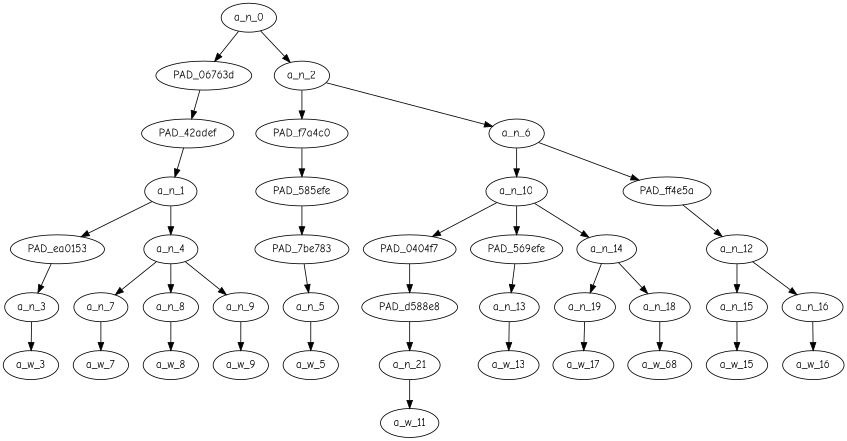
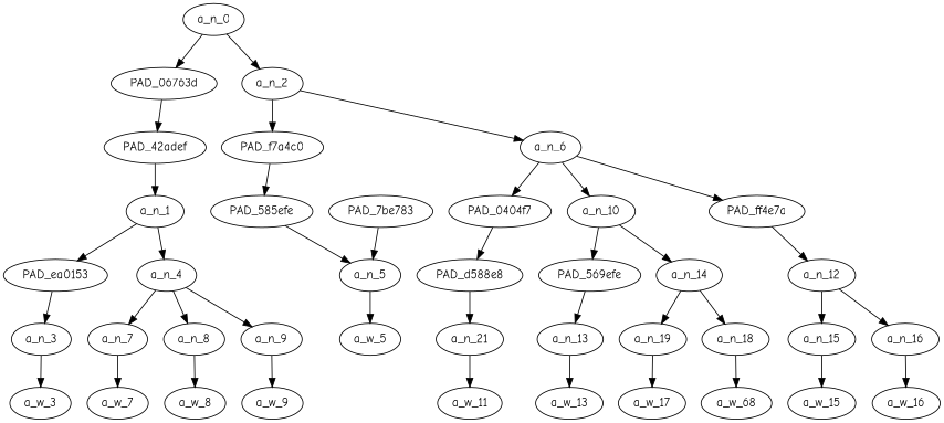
  strict digraph {
    fontname="Comic Neue"
    node [div_dir=1 fontname="Comic Neue" index=0 level=1 text_span="[4]" value=0.04174292]
    edge [fontname="Comic Neue"]
    a_n_0 [level=6 text_span="[0, 1, 2, 3, 4, 5, 6, 7, 8, 9, 10]" value=0.99999997]
    PAD_06763d [div_dir=-1 level=5 text_span="[0, 1, 2, 3]" value=0.53107263]
    a_n_2 [index=1 level=5 text_span="[4, 5, 6, 7, 8, 9, 10]" value=0.46878861]
    PAD_42adef [div_dir=-1 level=4 text_span="[0, 1, 2, 3]" value=0.53107263]
    PAD_f7a4c0 [index=1 level=4]
    a_n_6 [index=2 level=4 text_span="[5, 6, 7, 8, 9, 10]" value=0.42664817]
    a_n_1 [div_dir=-1 level=3 text_span="[0, 1, 2, 3]" value=0.53107263]
    PAD_585efe [index=1 level=3]
    PAD_0404f7 [index=3 level=3 text_span="[8]" value=0.04246750]
    a_n_10 [index=2 level=3 text_span="[5, 6, 7]" value=0.17772415]
-   PAD_ff4e5a [index=4 level=3 text_span="[9, 10]" value=0.20608378]
+   PAD_ff4e5a [index=4 level=3 text_span="[9, 10]" value=0.20608378 label=PAD_ff4e7a]
    PAD_ea0153 [div_dir=-1 level=2 text_span="[0]" value=0.28196984]
    a_n_4 [div_dir=-1 index=1 level=2 text_span="[1, 2, 3]" value=0.24894598]
    a_n_3 [div_dir=-1 text_span="[0]" value=0.28196984]
    a_n_7 [index=1 text_span="[1]" value=0.05050284]
    a_n_8 [div_dir=-1 index=2 text_span="[2]" value=0.12360335]
    a_n_9 [index=3 text_span="[3]" value=0.07473945]
    a_w_3 [div_dir=0 level=0 text_span="[0]" value=staycommittedmrpm]
    a_w_7 [div_dir=0 index=1 level=0 text_span="[1]" value=all]
    a_w_8 [div_dir=0 index=2 level=0 text_span="[2]" value=muslim]
    a_w_9 [div_dir=0 index=3 level=0 text_span="[3]" value=world]
    PAD_7be783 [index=2 level=2]
    PAD_d588e8 [index=5 level=2 text_span="[8]" value=0.04246750]
    n24 [index=3 label=PAD_569efe level=2 text_span="[5]" value=0.06023697]
    a_n_14 [index=4 level=2 text_span="[6, 7]" value=0.11744434]
    a_n_12 [index=6 level=2 text_span="[9, 10]" value=0.20608378]
    a_n_5 [index=4]
    a_w_5 [div_dir=0 index=4 level=0 value=is]
    n29 [index=8 label=a_n_21 text_span="[8]" value=0.04246750]
    a_n_13 [index=5 text_span="[5]" value=0.06023697]
    n31 [div_dir=-1 index=6 label=a_n_19 text_span="[6]" value=0.03180554]
    a_n_18 [index=7 text_span="[7]" value=0.08561173]
    a_n_15 [index=9 text_span="[9]" value=0.11971185]
    a_n_16 [index=10 text_span="[10]" value=0.08593836]
    a_w_11 [div_dir=0 index=8 level=0 text_span="[8]" value=and]
    a_w_13 [div_dir=0 index=5 level=0 text_span="[5]" value=watching]
    a_w_17 [div_dir=0 index=6 level=0 text_span="[6]" value=to]
    n38 [div_dir=0 index=7 label=a_w_68 level=0 text_span="[7]" value=pakistan]
    a_w_15 [div_dir=0 index=9 level=0 text_span="[9]" value=imran]
    a_w_16 [div_dir=0 index=10 level=0 text_span="[10]" value=khan]
    a_n_0 -> PAD_06763d
    a_n_0 -> a_n_2
    PAD_06763d -> PAD_42adef
    a_n_2 -> PAD_f7a4c0
    a_n_2 -> a_n_6
    PAD_42adef -> a_n_1
    PAD_f7a4c0 -> PAD_585efe
-   a_n_10 -> PAD_0404f7
+   a_n_6 -> PAD_0404f7
    a_n_6 -> a_n_10
    a_n_6 -> PAD_ff4e5a
    a_n_1 -> PAD_ea0153
    a_n_1 -> a_n_4
-   PAD_585efe -> PAD_7be783
+   PAD_585efe -> a_n_5
    PAD_0404f7 -> PAD_d588e8
    a_n_10 -> n24
    a_n_10 -> a_n_14
    PAD_ff4e5a -> a_n_12
    PAD_ea0153 -> a_n_3
    a_n_4 -> a_n_7
    a_n_4 -> a_n_8
    a_n_4 -> a_n_9
    a_n_3 -> a_w_3
    a_n_7 -> a_w_7
    a_n_8 -> a_w_8
    a_n_9 -> a_w_9
    PAD_7be783 -> a_n_5
    PAD_d588e8 -> n29
    n24 -> a_n_13
    a_n_14 -> n31
    a_n_14 -> a_n_18
    a_n_12 -> a_n_15
    a_n_12 -> a_n_16
    a_n_5 -> a_w_5
    n29 -> a_w_11
    a_n_13 -> a_w_13
    n31 -> a_w_17
    a_n_18 -> n38
    a_n_15 -> a_w_15
    a_n_16 -> a_w_16
  }
